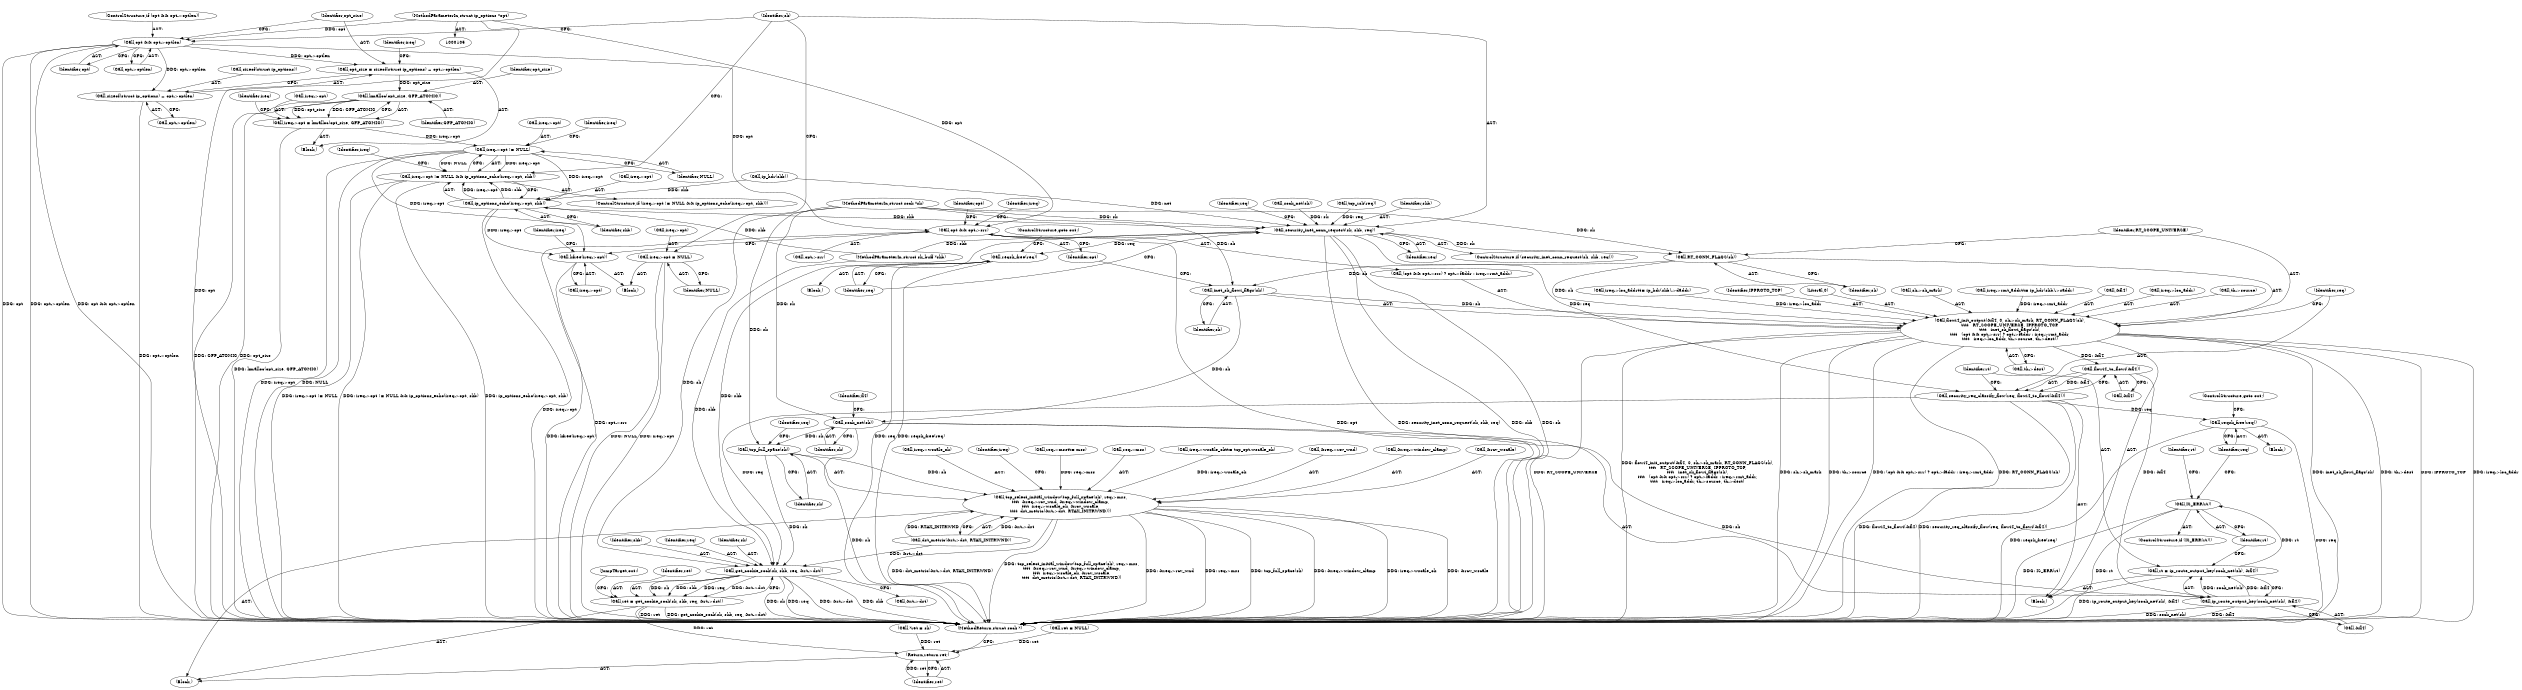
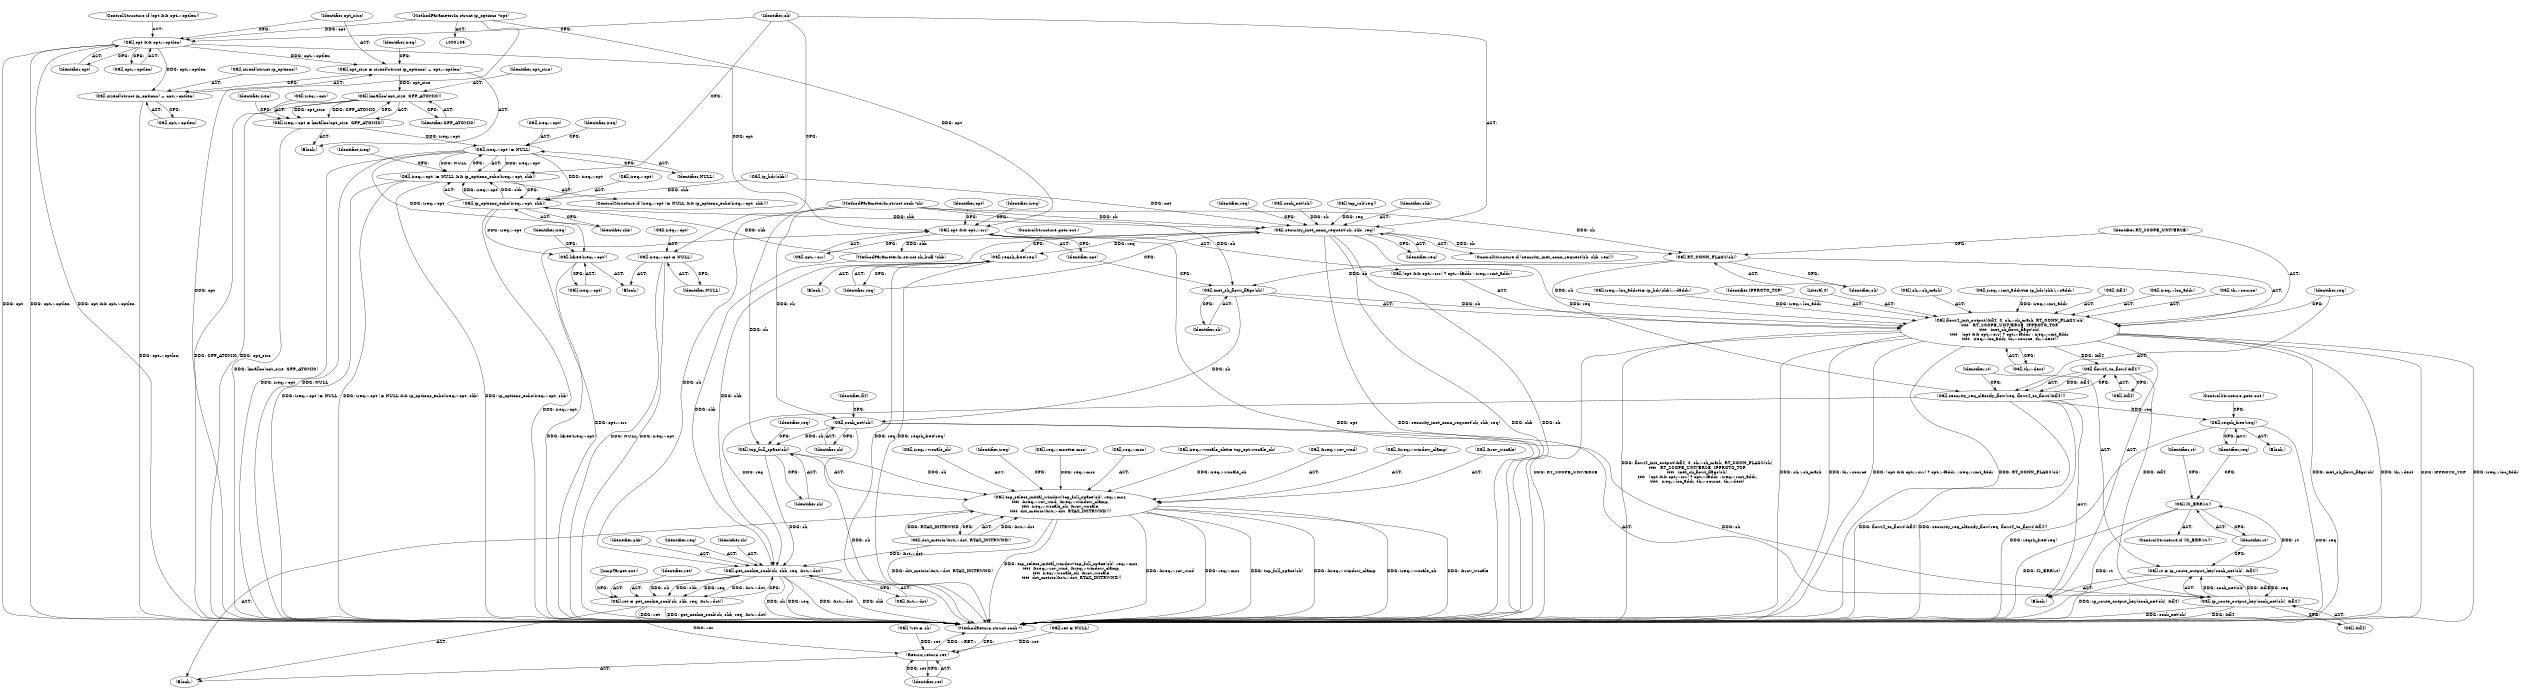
  digraph {
    n1 [label="(Call,opt && opt->optlen)"]
    n2 [label="(Call,opt_size = sizeof(struct ip_options) + opt->optlen)"]
    n3 [label="(Call,sizeof(struct ip_options) + opt->optlen)"]
    n4 [label="(Call,opt && opt->srr)"]
    n5 [label="(Call,opt->optlen)"]
    n6 [label="(MethodReturn,struct sock *)"]
    n7 [label="(Identifier,opt)"]
    n8 [label="(Call,kmalloc(opt_size, GFP_ATOMIC))"]
    n9 [label="(Block,)"]
    n10 [label="(Call,opt->optlen)"]
    n11 [label="(Call,opt->srr)"]
    n12 [label="(Identifier,opt)"]
    n13 [label="(Call,(opt && opt->srr) ? opt->faddr : ireq->rmt_addr)"]
    n14 [label="(ControlStructure,if (opt && opt->optlen))"]
    n15 [label="(Return,return ret;)"]
    n16 [label="(MethodParameterIn,struct ip_options *opt)"]
    1000105
    n18 [label="(Call,ireq->opt = kmalloc(opt_size, GFP_ATOMIC))"]
    n19 [label="(Identifier,GFP_ATOMIC)"]
    n20 [label="(Call,ireq->opt != NULL)"]
    n21 [label="(Call,ireq->opt != NULL && ip_options_echo(ireq->opt, skb))"]
    n22 [label="(Call,ip_options_echo(ireq->opt, skb))"]
    n23 [label="(Call,kfree(ireq->opt))"]
    n24 [label="(Identifier,NULL)"]
    n25 [label="(ControlStructure,if (ireq->opt != NULL && ip_options_echo(ireq->opt, skb)))"]
    n26 [label="(Call,security_inet_conn_request(sk, skb, req))"]
    n27 [label="(Identifier,skb)"]
    n28 [label="(Block,)"]
    n29 [label="(Call,ireq->opt)"]
    n30 [label="(Call,ireq->opt = NULL)"]
    n31 [label="(Identifier,NULL)"]
    n32 [label="(Call,reqsk_free(req))"]
    n33 [label="(Call,RT_CONN_FLAGS(sk))"]
    n34 [label="(Call,security_req_classify_flow(req, flowi4_to_flowi(&fl4)))"]
    n35 [label="(Call,get_cookie_sock(sk, skb, req, &rt->dst))"]
    n36 [label="(Identifier,req)"]
    n37 [label="(ControlStructure,if (security_inet_conn_request(sk, skb, req)))"]
    n38 [label="(Block,)"]
    n39 [label="(Identifier,req)"]
    n40 [label="(Call,flowi4_init_output(&fl4, 0, sk->sk_mark, RT_CONN_FLAGS(sk),\n\t\t\t\t   RT_SCOPE_UNIVERSE, IPPROTO_TCP,\n\t\t\t\t   inet_sk_flowi_flags(sk),\n\t\t\t\t   (opt && opt->srr) ? opt->faddr : ireq->rmt_addr,\n\t\t\t\t   ireq->loc_addr, th->source, th->dest))"]
    n41 [label="(Call,inet_sk_flowi_flags(sk))"]
    n42 [label="(Identifier,sk)"]
    n43 [label="(Call,flowi4_to_flowi(&fl4))"]
    n44 [label="(Block,)"]
    n45 [label="(Call,reqsk_free(req))"]
    n46 [label="(Call,ret = get_cookie_sock(sk, skb, req, &rt->dst))"]
    n47 [label="(Call,&rt->dst)"]
    n48 [label="(Call,th->dest)"]
    n49 [label="(Call,sock_net(sk))"]
    n50 [label="(Identifier,sk)"]
    n51 [label="(Call,ip_route_output_key(sock_net(sk), &fl4))"]
    n52 [label="(Call,&fl4)"]
    n53 [label="(Call,rt = ip_route_output_key(sock_net(sk), &fl4))"]
    n54 [label="(Call,&fl4)"]
    n55 [label="(Block,)"]
    n56 [label="(Identifier,req)"]
    n57 [label="(Call,IS_ERR(rt))"]
    n58 [label="(Block,)"]
    n59 [label="(Identifier,ret)"]
    n60 [label="(Identifier,rt)"]
    n61 [label="(ControlStructure,if (IS_ERR(rt)))"]
    n62 [label="(Call,tcp_full_space(sk))"]
    n63 [label="(Identifier,sk)"]
    n64 [label="(Call,tcp_select_initial_window(tcp_full_space(sk), req->mss,\n\t\t\t\t  &req->rcv_wnd, &req->window_clamp,\n\t\t\t\t  ireq->wscale_ok, &rcv_wscale,\n\t\t\t\t  dst_metric(&rt->dst, RTAX_INITRWND)))"]
    n65 [label="(Identifier,sk)"]
    n66 [label="(Call,dst_metric(&rt->dst, RTAX_INITRWND))"]
    n67 [label="(Identifier,req)"]
    n68 [label="(Call,ip_hdr(skb))"]
    n69 [label="(Call,ireq->loc_addr\t\t= ip_hdr(skb)->daddr)"]
    n70 [label="(Call,&rcv_wscale)"]
    n71 [label="(Identifier,ireq)"]
    n72 [label="(Identifier,rt)"]
    n73 [label="(Identifier,opt_size)"]
    n74 [label="(Call,*ret = sk)"]
    n75 [label="(MethodParameterIn,struct sk_buff *skb)"]
    n76 [label="(Call,ireq->opt)"]
    n77 [label="(Call,ireq->opt)"]
    n78 [label="(Identifier,IPPROTO_TCP)"]
    n79 [label="(Literal,0)"]
    n80 [label="(Identifier,RT_SCOPE_UNIVERSE)"]
    n81 [label="(JumpTarget,out:)"]
    n82 [label="(Identifier,req)"]
    n83 [label="(Call,ireq->wscale_ok)"]
    n84 [label="(Identifier,opt)"]
    n85 [label="(Identifier,ireq)"]
    n86 [label="(Call,sock_net(sk))"]
    n87 [label="(Identifier,skb)"]
    n88 [label="(Call,sk->sk_mark)"]
    n89 [label="(Identifier,ireq)"]
    n90 [label="(Identifier,req)"]
    n91 [label="(Call,ireq->rmt_addr\t\t= ip_hdr(skb)->saddr)"]
    n92 [label="(Call,ret = NULL)"]
    n93 [label="(Call,ireq->opt)"]
    n94 [label="(Identifier,ireq)"]
    n95 [label="(Identifier,ireq)"]
    n96 [label="(Call,req->mss\t\t= mss)"]
    n97 [label="(Call,req->mss)"]
    n98 [label="(Identifier,ret)"]
    n99 [label="(Call,sizeof(struct ip_options))"]
    n100 [label="(Call,ireq->wscale_ok\t\t= tcp_opt.wscale_ok)"]
    n101 [label="(Identifier,fl4)"]
    n102 [label="(Call,&fl4)"]
    n103 [label="(Identifier,rt)"]
    n104 [label="(Call,tcp_rsk(req))"]
    n105 [label="(Identifier,sk)"]
    n106 [label="(ControlStructure,goto out;)"]
    n107 [label="(Identifier,ireq)"]
    n108 [label="(Identifier,skb)"]
    n109 [label="(Call,ireq->loc_addr)"]
    n110 [label="(Call,&req->rcv_wnd)"]
    n111 [label="(Call,th->source)"]
    n112 [label="(Identifier,opt_size)"]
    n113 [label="(Identifier,sk)"]
    n114 [label="(Call,&req->window_clamp)"]
    n115 [label="(MethodParameterIn,struct sock *sk)"]
    n116 [label="(Identifier,req)"]
    n117 [label="(Call,ireq->opt)"]
    n118 [label="(ControlStructure,goto out;)"]
    n119 [label="(Identifier,ireq)"]
    n1 -> n2 [label="DDG: opt->optlen"]
    n1 -> n3 [label="DDG: opt->optlen"]
    n1 -> n4 [label="DDG: opt"]
    n1 -> n5 [label="CFG: "]
    n1 -> n6 [label="DDG: opt->optlen"]
    n1 -> n6 [label="DDG: opt && opt->optlen"]
    n1 -> n6 [label="DDG: opt"]
    n1 -> n7 [label="CFG: "]
    n2 -> n3 [label="CFG: "]
    n2 -> n8 [label="DDG: opt_size"]
    n2 -> n9 [label="AST: "]
    n3 -> n2 [label="AST: "]
    n3 -> n6 [label="DDG: opt->optlen"]
    n3 -> n10 [label="CFG: "]
    n4 -> n6 [label="DDG: opt->srr"]
    n4 -> n6 [label="DDG: opt"]
-   n4 -> n23 [label="CFG: "]
+   n4 -> n11 [label="CFG: "]
    n4 -> n12 [label="CFG: "]
    n4 -> n13 [label="AST: "]
    n5 -> n1 [label="AST: "]
    n6 -> n15 [label="CFG: "]
    n7 -> n1 [label="AST: "]
    n8 -> n6 [label="DDG: GFP_ATOMIC"]
    n8 -> n6 [label="DDG: opt_size"]
    n8 -> n18 [label="AST: "]
    n8 -> n18 [label="DDG: opt_size"]
    n8 -> n18 [label="DDG: GFP_ATOMIC"]
+   n8 -> n19 [label="CFG: "]
    n10 -> n3 [label="AST: "]
    n11 -> n4 [label="AST: "]
    n12 -> n4 [label="AST: "]
    n12 -> n41 [label="CFG: "]
    n13 -> n40 [label="AST: "]
    n14 -> n1 [label="AST: "]
+   n15 -> n6 [label="DDG: <RET>"]
    n15 -> n58 [label="AST: "]
    n15 -> n59 [label="CFG: "]
    n16 -> n1 [label="DDG: opt"]
    n16 -> n4 [label="DDG: opt"]
    n16 -> n6 [label="DDG: opt"]
    n16 -> 1000105 [label="AST: "]
    n18 -> n6 [label="DDG: kmalloc(opt_size, GFP_ATOMIC)"]
    n18 -> n8 [label="CFG: "]
    n18 -> n9 [label="AST: "]
    n18 -> n20 [label="DDG: ireq->opt"]
    n19 -> n8 [label="AST: "]
    n20 -> n6 [label="DDG: ireq->opt"]
    n20 -> n6 [label="DDG: NULL"]
    n20 -> n21 [label="AST: "]
    n20 -> n21 [label="DDG: ireq->opt"]
    n20 -> n21 [label="DDG: NULL"]
    n20 -> n22 [label="DDG: ireq->opt"]
    n20 -> n23 [label="DDG: ireq->opt"]
    n20 -> n24 [label="CFG: "]
    n21 -> n6 [label="DDG: ireq->opt != NULL && ip_options_echo(ireq->opt, skb)"]
    n21 -> n6 [label="DDG: ip_options_echo(ireq->opt, skb)"]
    n21 -> n6 [label="DDG: ireq->opt != NULL"]
    n21 -> n20 [label="CFG: "]
    n21 -> n22 [label="CFG: "]
    n21 -> n25 [label="AST: "]
    n22 -> n6 [label="DDG: ireq->opt"]
    n22 -> n21 [label="AST: "]
    n22 -> n21 [label="DDG: ireq->opt"]
    n22 -> n21 [label="DDG: skb"]
    n22 -> n23 [label="DDG: ireq->opt"]
    n22 -> n26 [label="DDG: skb"]
    n22 -> n27 [label="CFG: "]
    n23 -> n6 [label="DDG: kfree(ireq->opt)"]
    n23 -> n28 [label="AST: "]
    n23 -> n29 [label="CFG: "]
    n24 -> n20 [label="AST: "]
    n26 -> n6 [label="DDG: security_inet_conn_request(sk, skb, req)"]
    n26 -> n6 [label="DDG: skb"]
    n26 -> n6 [label="DDG: sk"]
    n26 -> n32 [label="DDG: req"]
    n26 -> n33 [label="DDG: sk"]
    n26 -> n34 [label="DDG: req"]
    n26 -> n35 [label="DDG: skb"]
    n26 -> n36 [label="CFG: "]
    n26 -> n37 [label="AST: "]
    n27 -> n22 [label="AST: "]
    n29 -> n23 [label="AST: "]
    n30 -> n6 [label="DDG: NULL"]
    n30 -> n6 [label="DDG: ireq->opt"]
    n30 -> n28 [label="AST: "]
    n30 -> n31 [label="CFG: "]
    n31 -> n30 [label="AST: "]
    n32 -> n6 [label="DDG: req"]
    n32 -> n6 [label="DDG: reqsk_free(req)"]
    n32 -> n38 [label="AST: "]
    n32 -> n39 [label="CFG: "]
    n33 -> n40 [label="AST: "]
    n33 -> n40 [label="DDG: sk"]
    n33 -> n41 [label="DDG: sk"]
    n33 -> n42 [label="CFG: "]
    n34 -> n6 [label="DDG: security_req_classify_flow(req, flowi4_to_flowi(&fl4))"]
    n34 -> n6 [label="DDG: flowi4_to_flowi(&fl4)"]
    n34 -> n35 [label="DDG: req"]
    n34 -> n43 [label="CFG: "]
    n34 -> n44 [label="AST: "]
    n34 -> n45 [label="DDG: req"]
    n35 -> n6 [label="DDG: req"]
    n35 -> n6 [label="DDG: &rt->dst"]
    n35 -> n6 [label="DDG: skb"]
    n35 -> n6 [label="DDG: sk"]
    n35 -> n46 [label="AST: "]
    n35 -> n46 [label="DDG: sk"]
    n35 -> n46 [label="DDG: skb"]
    n35 -> n46 [label="DDG: req"]
    n35 -> n46 [label="DDG: &rt->dst"]
    n35 -> n47 [label="CFG: "]
    n36 -> n26 [label="AST: "]
    n39 -> n26 [label="CFG: "]
    n39 -> n32 [label="AST: "]
    n40 -> n6 [label="DDG: inet_sk_flowi_flags(sk)"]
    n40 -> n6 [label="DDG: th->dest"]
    n40 -> n6 [label="DDG: IPPROTO_TCP"]
    n40 -> n6 [label="DDG: ireq->loc_addr"]
    n40 -> n6 [label="DDG: RT_SCOPE_UNIVERSE"]
    n40 -> n6 [label="DDG: flowi4_init_output(&fl4, 0, sk->sk_mark, RT_CONN_FLAGS(sk),\n\t\t\t\t   RT_SCOPE_UNIVERSE, IPPROTO_TCP,\n\t\t\t\t   inet_sk_flowi_flags(sk),\n\t\t\t\t   (opt && opt->srr) ? opt->faddr : ireq->rmt_addr,\n\t\t\t\t   ireq->loc_addr, th->source, th->dest)"]
    n40 -> n6 [label="DDG: sk->sk_mark"]
    n40 -> n6 [label="DDG: th->source"]
    n40 -> n6 [label="DDG: (opt && opt->srr) ? opt->faddr : ireq->rmt_addr"]
    n40 -> n6 [label="DDG: RT_CONN_FLAGS(sk)"]
    n40 -> n43 [label="DDG: &fl4"]
    n40 -> n44 [label="AST: "]
    n40 -> n48 [label="CFG: "]
    n41 -> n40 [label="AST: "]
    n41 -> n40 [label="DDG: sk"]
    n41 -> n49 [label="DDG: sk"]
    n41 -> n50 [label="CFG: "]
    n42 -> n33 [label="AST: "]
    n43 -> n34 [label="AST: "]
    n43 -> n34 [label="DDG: &fl4"]
    n43 -> n51 [label="DDG: &fl4"]
    n43 -> n52 [label="CFG: "]
    n45 -> n6 [label="DDG: reqsk_free(req)"]
    n45 -> n6 [label="DDG: req"]
    n45 -> n55 [label="AST: "]
    n45 -> n56 [label="CFG: "]
    n46 -> n6 [label="DDG: ret"]
    n46 -> n6 [label="DDG: get_cookie_sock(sk, skb, req, &rt->dst)"]
    n46 -> n15 [label="DDG: ret"]
    n46 -> n35 [label="CFG: "]
    n46 -> n58 [label="AST: "]
+   n47 -> n35 [label="AST: "]
    n48 -> n40 [label="AST: "]
    n49 -> n6 [label="DDG: sk"]
    n49 -> n51 [label="AST: "]
    n49 -> n51 [label="DDG: sk"]
    n49 -> n62 [label="DDG: sk"]
    n49 -> n63 [label="CFG: "]
    n50 -> n41 [label="AST: "]
    n51 -> n6 [label="DDG: sock_net(sk)"]
    n51 -> n6 [label="DDG: &fl4"]
    n51 -> n53 [label="AST: "]
    n51 -> n53 [label="DDG: sock_net(sk)"]
    n51 -> n53 [label="DDG: &fl4"]
    n51 -> n54 [label="CFG: "]
    n52 -> n43 [label="AST: "]
    n53 -> n6 [label="DDG: ip_route_output_key(sock_net(sk), &fl4)"]
    n53 -> n44 [label="AST: "]
-   n53 -> n51 [label="CFG: "]
+   n53 -> n51 [label="DDG: req"]
    n53 -> n57 [label="DDG: rt"]
    n54 -> n51 [label="AST: "]
    n56 -> n45 [label="AST: "]
    n56 -> n57 [label="CFG: "]
    n57 -> n6 [label="DDG: rt"]
    n57 -> n6 [label="DDG: IS_ERR(rt)"]
    n57 -> n60 [label="CFG: "]
    n57 -> n61 [label="AST: "]
    n59 -> n15 [label="AST: "]
    n59 -> n15 [label="DDG: ret"]
    n60 -> n53 [label="CFG: "]
    n60 -> n57 [label="AST: "]
    n62 -> n35 [label="DDG: sk"]
    n62 -> n64 [label="AST: "]
    n62 -> n64 [label="DDG: sk"]
    n62 -> n65 [label="CFG: "]
    n63 -> n49 [label="AST: "]
    n64 -> n6 [label="DDG: tcp_select_initial_window(tcp_full_space(sk), req->mss,\n\t\t\t\t  &req->rcv_wnd, &req->window_clamp,\n\t\t\t\t  ireq->wscale_ok, &rcv_wscale,\n\t\t\t\t  dst_metric(&rt->dst, RTAX_INITRWND))"]
    n64 -> n6 [label="DDG: &req->rcv_wnd"]
    n64 -> n6 [label="DDG: req->mss"]
    n64 -> n6 [label="DDG: tcp_full_space(sk)"]
    n64 -> n6 [label="DDG: &req->window_clamp"]
    n64 -> n6 [label="DDG: ireq->wscale_ok"]
    n64 -> n6 [label="DDG: &rcv_wscale"]
    n64 -> n6 [label="DDG: dst_metric(&rt->dst, RTAX_INITRWND)"]
    n64 -> n58 [label="AST: "]
    n64 -> n66 [label="CFG: "]
    n65 -> n62 [label="AST: "]
    n66 -> n35 [label="DDG: &rt->dst"]
    n66 -> n64 [label="AST: "]
    n66 -> n64 [label="DDG: &rt->dst"]
    n66 -> n64 [label="DDG: RTAX_INITRWND"]
    n67 -> n62 [label="CFG: "]
    n68 -> n22 [label="DDG: skb"]
    n68 -> n26 [label="DDG: net"]
    n69 -> n40 [label="DDG: ireq->loc_addr"]
    n70 -> n64 [label="AST: "]
    n71 -> n18 [label="CFG: "]
    n72 -> n34 [label="CFG: "]
    n72 -> n53 [label="AST: "]
    n73 -> n8 [label="AST: "]
    n74 -> n15 [label="DDG: ret"]
    n75 -> n22 [label="DDG: skb"]
-   n75 -> n26 [label="DDG: skb"]
+   n26 -> n75 [label="DDG: skb"]
    n75 -> n35 [label="DDG: skb"]
    n76 -> n22 [label="AST: "]
    n77 -> n20 [label="AST: "]
    n78 -> n40 [label="AST: "]
    n79 -> n40 [label="AST: "]
    n80 -> n33 [label="CFG: "]
    n80 -> n40 [label="AST: "]
    n81 -> n46 [label="CFG: "]
    n82 -> n26 [label="CFG: "]
    n83 -> n64 [label="AST: "]
    n84 -> n4 [label="CFG: "]
    n85 -> n4 [label="CFG: "]
    n86 -> n26 [label="DDG: sk"]
    n87 -> n35 [label="AST: "]
    n88 -> n40 [label="AST: "]
    n89 -> n23 [label="CFG: "]
    n90 -> n35 [label="AST: "]
    n91 -> n40 [label="DDG: ireq->rmt_addr"]
    n92 -> n15 [label="DDG: ret"]
    n93 -> n30 [label="AST: "]
    n94 -> n64 [label="CFG: "]
    n95 -> n21 [label="CFG: "]
    n96 -> n64 [label="DDG: req->mss"]
    n97 -> n64 [label="AST: "]
    n98 -> n46 [label="AST: "]
    n99 -> n3 [label="AST: "]
    n100 -> n64 [label="DDG: ireq->wscale_ok"]
    n101 -> n49 [label="CFG: "]
    n102 -> n40 [label="AST: "]
    n103 -> n57 [label="CFG: "]
    n104 -> n26 [label="DDG: req"]
    n105 -> n35 [label="AST: "]
    n106 -> n45 [label="CFG: "]
    n107 -> n20 [label="CFG: "]
    n108 -> n26 [label="AST: "]
    n109 -> n40 [label="AST: "]
    n110 -> n64 [label="AST: "]
    n111 -> n40 [label="AST: "]
    n112 -> n1 [label="CFG: "]
    n112 -> n2 [label="AST: "]
    n113 -> n1 [label="CFG: "]
    n113 -> n21 [label="CFG: "]
    n113 -> n26 [label="AST: "]
    n113 -> n30 [label="CFG: "]
    n114 -> n64 [label="AST: "]
    n115 -> n26 [label="DDG: sk"]
    n115 -> n33 [label="DDG: sk"]
    n115 -> n35 [label="DDG: sk"]
    n115 -> n41 [label="DDG: sk"]
    n115 -> n49 [label="DDG: sk"]
    n115 -> n62 [label="DDG: sk"]
    n116 -> n34 [label="AST: "]
    n116 -> n40 [label="CFG: "]
    n117 -> n18 [label="AST: "]
    n118 -> n32 [label="CFG: "]
    n119 -> n2 [label="CFG: "]
  }
